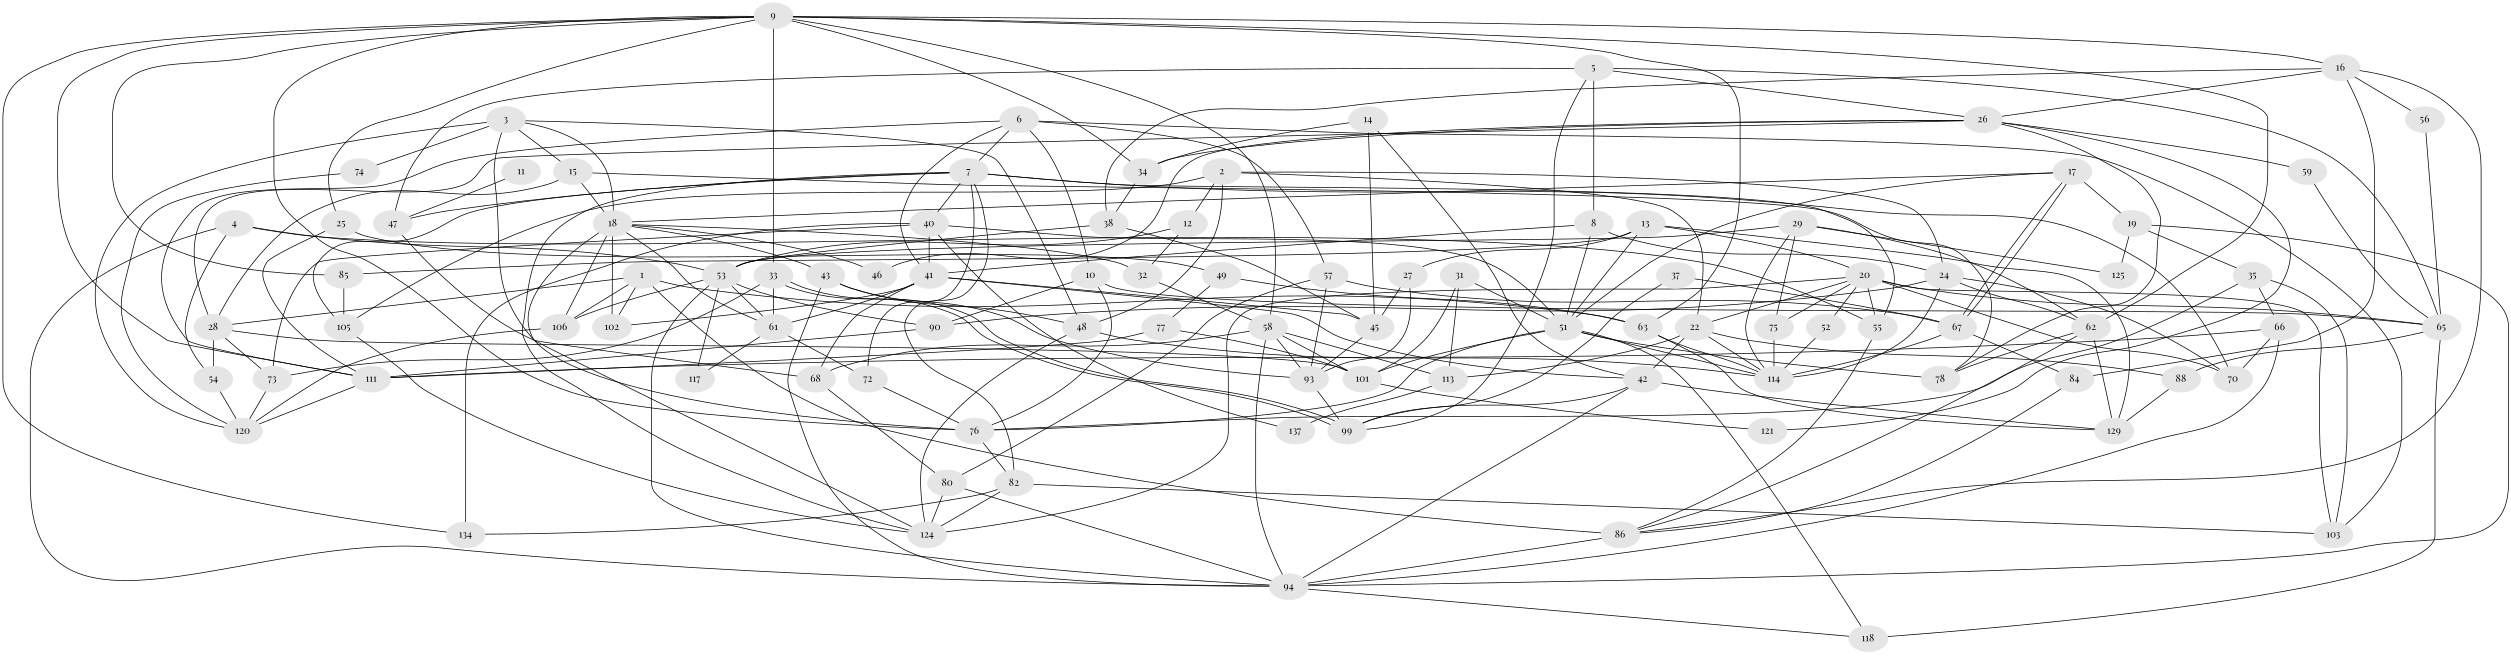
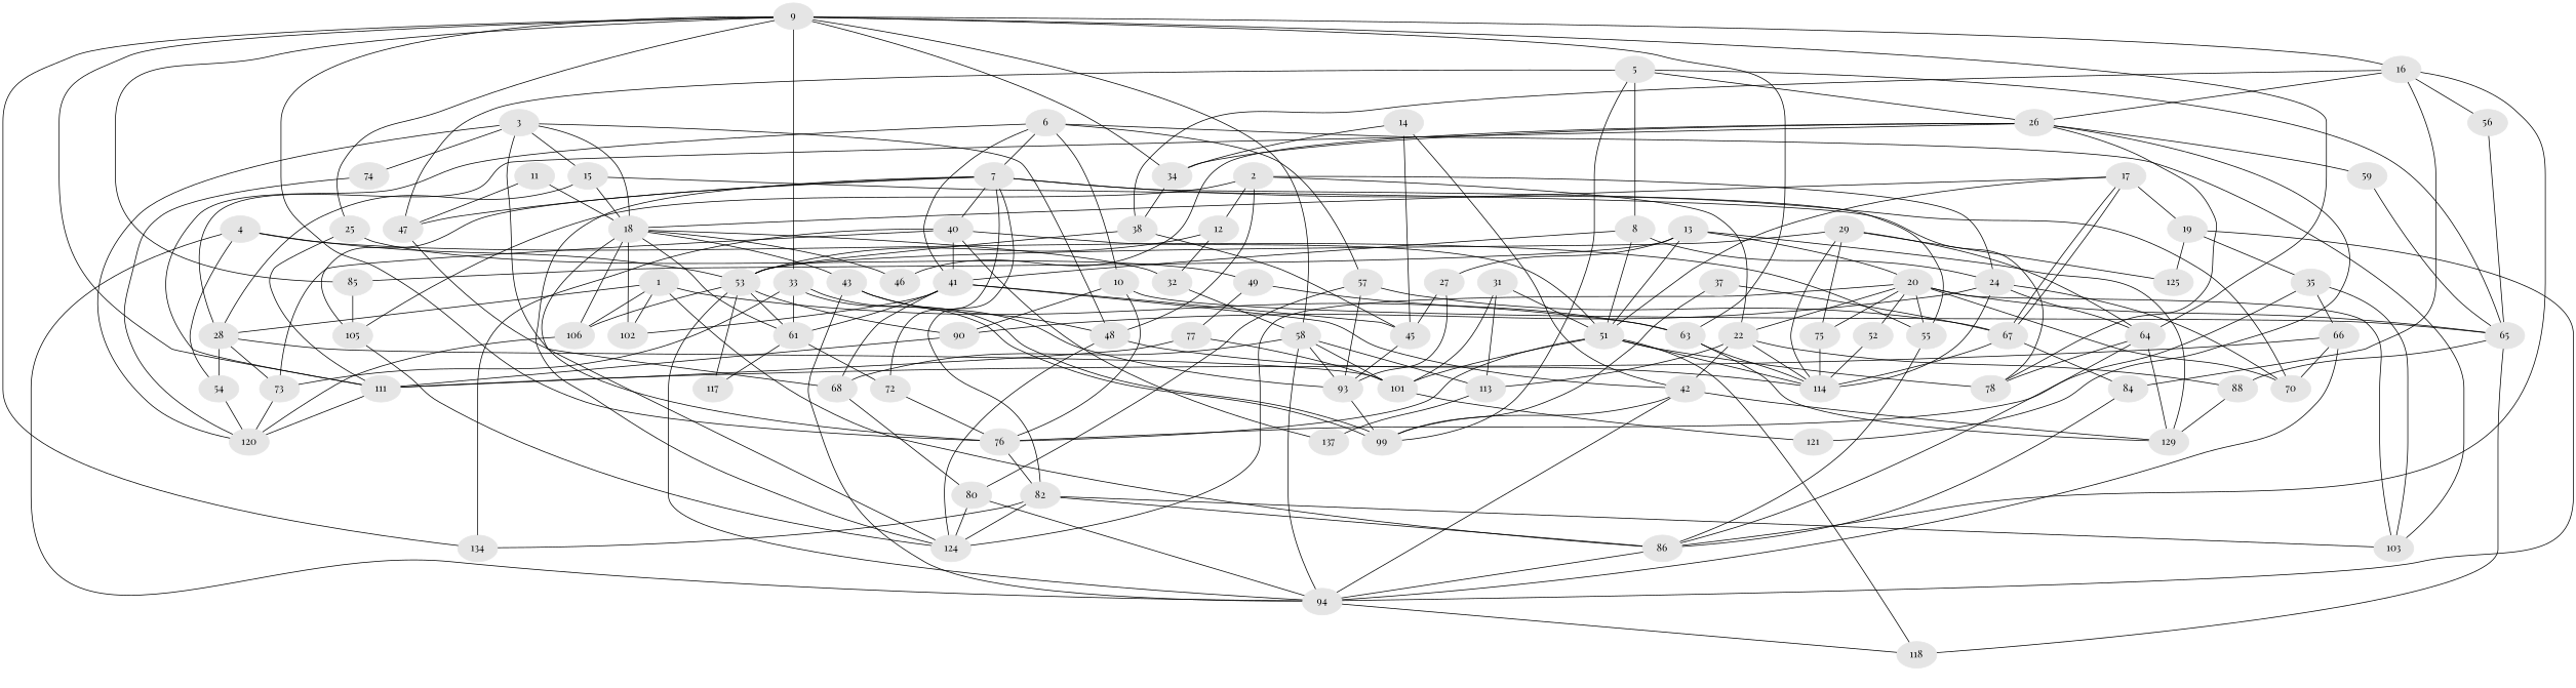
  graph {
    fontname="Playfair Display"
    node [color=gray90 fontname="Playfair Display" style=filled]
    edge [fontname="Playfair Display"]
    28 [super="+50"]
    54
    73 [super="+98"]
    101
    1
    63 [super="+104"]
    86 [super="+132"]
    102
    106 [super="+127"]
    129
    114 [super="+119"]
    94 [super="+95"]
    120
    2 [super="+39"]
    12
    22 [super="+116"]
    24 [super="+36"]
    48 [super="+81"]
    105
    53 [super="+131"]
    32
    42 [super="+100"]
    88
    113
    70 [super="+122"]
-   62 [super="+69"]
+   62 [super="+69" label=64]
    90 [super="+112"]
    124 [super="+138"]
    3 [super="+110"]
    15
    18 [super="+44"]
    74
    76 [super="+92"]
    78 [super="+128"]
    43
    46
    61 [super="+83"]
    82 [super="+126"]
    4 [super="+21"]
    55
    117
    118
    5 [super="+30"]
    8
    26 [super="+71"]
    47
    65 [super="+130"]
    99
    41 [super="+115"]
    51 [super="+64"]
    34
    59
    121
    68
    6 [super="+89"]
    7 [super="+108"]
    10
    57
    103
    111 [super="+139"]
    40 [super="+123"]
    72 [super="+135"]
    45 [super="+79"]
    67 [super="+91"]
    93 [super="+109"]
    80 [super="+96"]
    134
    137
    9 [super="+107"]
    16 [super="+87"]
    25
    33
    58 [super="+133"]
    85
    38
    56
    84
    49
    11
    13 [super="+140"]
    20 [super="+136"]
    27
    52
    75
    14
    17 [super="+23"]
    19
    35 [super="+60"]
    125
    66
    77
    29
    31 [super="+97"]
    37
    28 -- 54
    28 -- 73
    28 -- 101
    54 -- 120
    73 -- 120
    101 -- 121
    1 -- 28
    1 -- 63
    1 -- 86
    1 -- 102
    1 -- 106
    63 -- 129
    63 -- 114
    86 -- 94
    106 -- 120
    94 -- 118
    2 -- 12
    2 -- 22
    2 -- 24
    2 -- 48
    2 -- 105
    12 -- 53
    12 -- 32
    22 -- 114
    22 -- 42
    22 -- 88
    22 -- 113
    24 -- 114
    24 -- 70
    24 -- 62
    24 -- 90
    48 -- 114
    48 -- 124
    105 -- 124
    53 -- 106
    53 -- 94
    53 -- 90
    53 -- 61
    53 -- 117
    32 -- 58
    42 -- 129
    42 -- 94
    42 -- 99
    88 -- 129
    113 -- 137
    62 -- 86
    62 -- 129
    62 -- 78
    90 -- 111 [weight=2]
    3 -- 120
    3 -- 48
    3 -- 15
    3 -- 18
    3 -- 74
    3 -- 76
    15 -- 28
    15 -- 18
    15 -- 78
    18 -- 102
    18 -- 106
    18 -- 32
    18 -- 124
    18 -- 43
    18 -- 46
    18 -- 61
    74 -- 120
    76 -- 82
    43 -- 94
    43 -- 48
    43 -- 93
    61 -- 117
    61 -- 72
+   82 -- 86 [weight=2]
    82 -- 124
    82 -- 103
    82 -- 134
    4 -- 54
    4 -- 94
    4 -- 53
    4 -- 55
    55 -- 86
    5 -- 8
    5 -- 26
    5 -- 47
    5 -- 65
    5 -- 99
    8 -- 24
    8 -- 41
    8 -- 51
    26 -- 28
    26 -- 78
    26 -- 46
    26 -- 34
    26 -- 59
    26 -- 121
    47 -- 68
    65 -- 88
    65 -- 118
    41 -- 102
    41 -- 42
    41 -- 61
    41 -- 68
    41 -- 45
    51 -- 101
    51 -- 114
    51 -- 76
    51 -- 78
    51 -- 118
    34 -- 38
    59 -- 65
    68 -- 80
    6 -- 41
    6 -- 7
    6 -- 10
    6 -- 57
    6 -- 103
    6 -- 111
    7 -- 105
    7 -- 70
    7 -- 124
    7 -- 82
    7 -- 55
    7 -- 47
    7 -- 40
    7 -- 72
    10 -- 90
    10 -- 76
    10 -- 65
    57 -- 67
    57 -- 93
    57 -- 80
    111 -- 120
    40 -- 73
    40 -- 41
    40 -- 51
    40 -- 134
    40 -- 137
    72 -- 76
    45 -- 93
    67 -- 114
    67 -- 84
    93 -- 99
    80 -- 94
    80 -- 124 [weight=2]
    9 -- 63
    9 -- 62
    9 -- 76
    9 -- 34
    9 -- 111
    9 -- 134
    9 -- 16
    9 -- 25
    9 -- 33
    9 -- 58
    9 -- 85
    16 -- 86
    16 -- 26
    16 -- 38
    16 -- 56
    16 -- 84
    25 -- 111
    25 -- 49
    33 -- 73
    33 -- 61
    33 -- 99
    33 -- 99
    58 -- 101
    58 -- 94
    58 -- 113
    58 -- 68
    58 -- 93
    85 -- 105
    38 -- 53
    38 -- 45
    56 -- 65
    84 -- 86
    49 -- 63
    49 -- 77
+   11 -- 18
    11 -- 47
    13 -- 129
    13 -- 51
    13 -- 85
    13 -- 20
    13 -- 27
    20 -- 22
    20 -- 70
    20 -- 124
    20 -- 55
    20 -- 65
    20 -- 103
    20 -- 52
    20 -- 75
    27 -- 45
    27 -- 93
    52 -- 114
    75 -- 114
    14 -- 42
    14 -- 34
    14 -- 45
    17 -- 18
    17 -- 51
    17 -- 67
    17 -- 67
    17 -- 19
    19 -- 94
    19 -- 35
    19 -- 125
    35 -- 76
    35 -- 103
    35 -- 66
    66 -- 94
    66 -- 70
    66 -- 111 [weight=2]
    77 -- 101
    77 -- 111
    29 -- 114
    29 -- 53
    29 -- 62
    29 -- 75
    29 -- 125
    31 -- 101
    31 -- 113
    31 -- 51
    37 -- 99
    37 -- 67
  }
